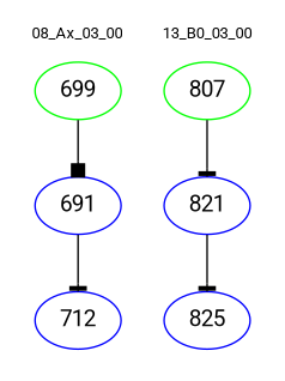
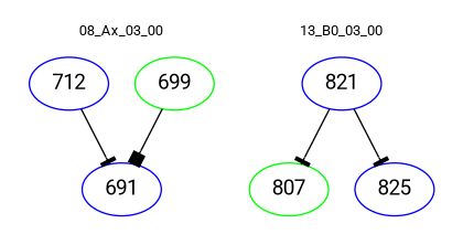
  digraph {
    fontname=Roboto
    node [color=blue fontname=Roboto]
    edge [arrowhead=tee color=black fontname=Roboto]
    n1 [color=green label=699]
    n2 [label=691]
    n3 [label=712]
    n4 [color=green label=807]
    n5 [label=821]
    n6 [label=825]
    subgraph cluster_1 {
      color=white
      fontsize=10
      label="08_Ax_03_00"
      n1
      n2
      n3
    }
    subgraph cluster_2 {
      color=white
      fontsize=10
      label="13_B0_03_00"
      n4
      n5
      n6
    }
    n1 -> n2 [arrowhead=box]
-   n2 -> n3
-   n4 -> n5
+   n3 -> n2
+   n5 -> n4
    n5 -> n6
  }
